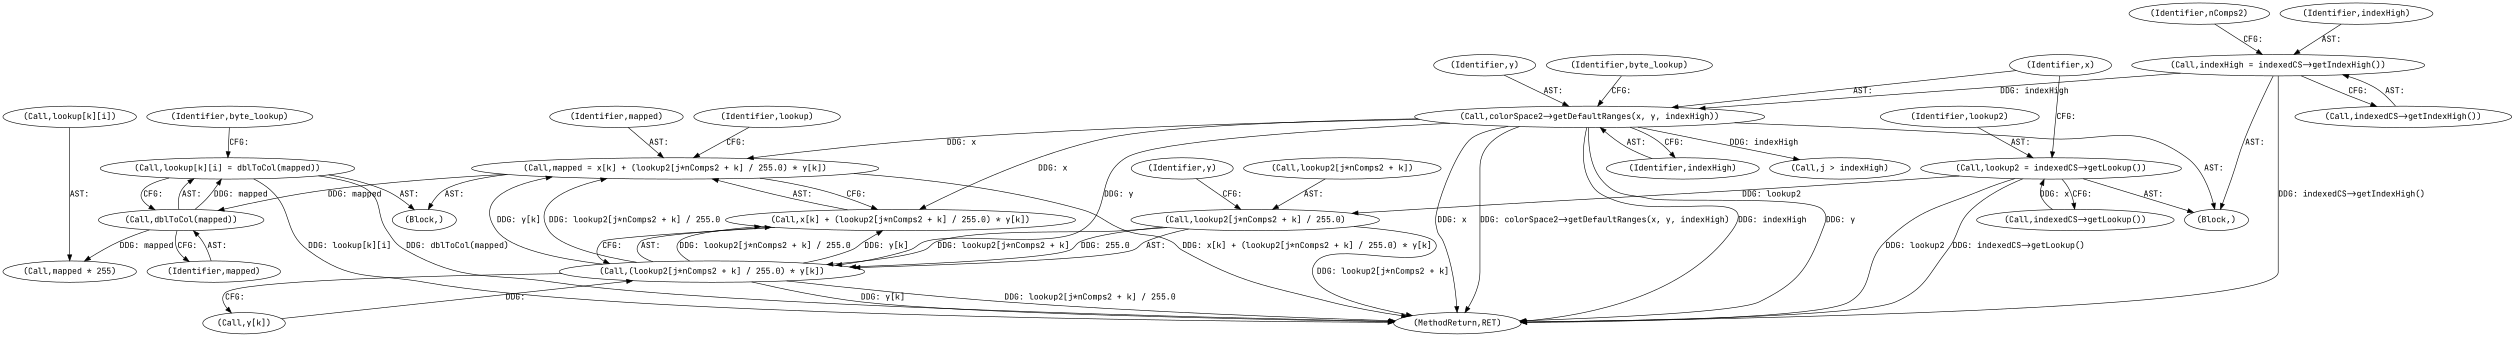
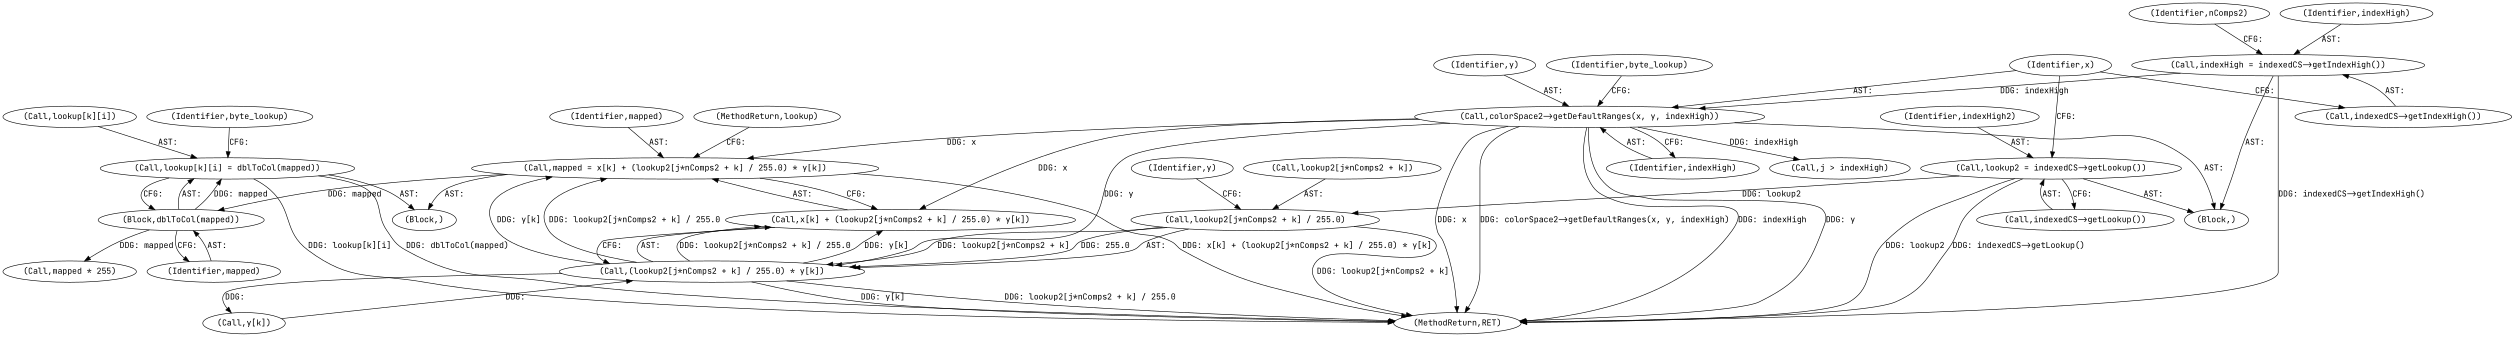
  digraph {
    fontname="JetBrains Mono"
    node [fontname="JetBrains Mono"]
    edge [fontname="JetBrains Mono"]
    n1 [label="(Call,lookup[k][i] = dblToCol(mapped))"]
-   n2 [label="(Call,dblToCol(mapped))"]
+   n2 [label="(Block,dblToCol(mapped))"]
    n3 [label="(MethodReturn,RET)"]
    n4 [label="(Block,)"]
    n5 [label="(Call,mapped * 255)"]
    n6 [label="(Identifier,mapped)"]
    n7 [label="(Call,mapped = x[k] + (lookup2[j*nComps2 + k] / 255.0) * y[k])"]
    n8 [label="(Call,x[k] + (lookup2[j*nComps2 + k] / 255.0) * y[k])"]
    n9 [label="(Call,(lookup2[j*nComps2 + k] / 255.0) * y[k])"]
    n10 [label="(Call,colorSpace2->getDefaultRanges(x, y, indexHigh))"]
    n11 [label="(Block,)"]
    n12 [label="(Identifier,indexHigh)"]
    n13 [label="(Call,j > indexHigh)"]
    n14 [label="(Call,y[k])"]
    n15 [label="(Call,indexHigh = indexedCS->getIndexHigh())"]
    n16 [label="(Call,indexedCS->getIndexHigh())"]
    n17 [label="(Call,lookup2[j*nComps2 + k] / 255.0)"]
    n18 [label="(Call,lookup2 = indexedCS->getLookup())"]
    n19 [label="(Call,indexedCS->getLookup())"]
    n20 [label="(Identifier,mapped)"]
-   n21 [label="(Identifier,lookup)"]
+   n21 [label="(MethodReturn,lookup)"]
    n22 [label="(Call,lookup[k][i])"]
    n23 [label="(Identifier,x)"]
-   n24 [label="(Identifier,lookup2)"]
+   n24 [label="(Identifier,indexHigh2)"]
    n25 [label="(Identifier,y)"]
    n26 [label="(Call,lookup2[j*nComps2 + k])"]
    n27 [label="(Identifier,y)"]
    n28 [label="(Identifier,nComps2)"]
    n29 [label="(Identifier,indexHigh)"]
    n30 [label="(Identifier,byte_lookup)"]
    n31 [label="(Identifier,byte_lookup)"]
    n1 -> n2 [label="CFG: "]
    n1 -> n3 [label="DDG: dblToCol(mapped)"]
    n1 -> n3 [label="DDG: lookup[k][i]"]
    n1 -> n4 [label="AST: "]
    n2 -> n1 [label="AST: "]
    n2 -> n1 [label="DDG: mapped"]
    n2 -> n5 [label="DDG: mapped"]
    n2 -> n6 [label="CFG: "]
    n6 -> n2 [label="AST: "]
    n7 -> n2 [label="DDG: mapped"]
    n7 -> n3 [label="DDG: x[k] + (lookup2[j*nComps2 + k] / 255.0) * y[k]"]
    n7 -> n4 [label="AST: "]
    n7 -> n8 [label="CFG: "]
    n8 -> n7 [label="AST: "]
    n8 -> n9 [label="CFG: "]
    n9 -> n3 [label="DDG: lookup2[j*nComps2 + k] / 255.0"]
    n9 -> n3 [label="DDG: y[k]"]
    n9 -> n7 [label="DDG: lookup2[j*nComps2 + k] / 255.0"]
    n9 -> n7 [label="DDG: y[k]"]
    n9 -> n8 [label="AST: "]
    n9 -> n8 [label="DDG: lookup2[j*nComps2 + k] / 255.0"]
    n9 -> n8 [label="DDG: y[k]"]
-   n9 -> n14 [label="CFG: "]
+   n9 -> n14 [label="DDG: "]
    n10 -> n3 [label="DDG: y"]
    n10 -> n3 [label="DDG: x"]
    n10 -> n3 [label="DDG: colorSpace2->getDefaultRanges(x, y, indexHigh)"]
    n10 -> n3 [label="DDG: indexHigh"]
    n10 -> n7 [label="DDG: x"]
    n10 -> n8 [label="DDG: x"]
    n10 -> n9 [label="DDG: y"]
    n10 -> n11 [label="AST: "]
    n10 -> n12 [label="CFG: "]
    n10 -> n13 [label="DDG: indexHigh"]
    n12 -> n10 [label="AST: "]
    n14 -> n9 [label="DDG: "]
    n15 -> n3 [label="DDG: indexedCS->getIndexHigh()"]
    n15 -> n10 [label="DDG: indexHigh"]
    n15 -> n11 [label="AST: "]
-   n15 -> n16 [label="CFG: "]
+   n23 -> n16 [label="CFG: "]
    n16 -> n15 [label="AST: "]
    n17 -> n3 [label="DDG: lookup2[j*nComps2 + k]"]
    n17 -> n9 [label="AST: "]
    n17 -> n9 [label="DDG: lookup2[j*nComps2 + k]"]
    n17 -> n9 [label="DDG: 255.0"]
    n18 -> n3 [label="DDG: indexedCS->getLookup()"]
    n18 -> n3 [label="DDG: lookup2"]
    n18 -> n11 [label="AST: "]
    n18 -> n17 [label="DDG: lookup2"]
    n18 -> n19 [label="CFG: "]
-   n19 -> n18 [label="DDG: x"]
+   n19 -> n18 [label="AST: "]
    n20 -> n7 [label="AST: "]
    n21 -> n7 [label="CFG: "]
-   n22 -> n5 [label="AST: "]
+   n22 -> n1 [label="AST: "]
    n23 -> n10 [label="AST: "]
    n23 -> n18 [label="CFG: "]
    n24 -> n18 [label="AST: "]
    n25 -> n10 [label="AST: "]
    n26 -> n17 [label="AST: "]
    n27 -> n17 [label="CFG: "]
    n28 -> n15 [label="CFG: "]
    n29 -> n15 [label="AST: "]
    n30 -> n1 [label="CFG: "]
    n31 -> n10 [label="CFG: "]
  }
